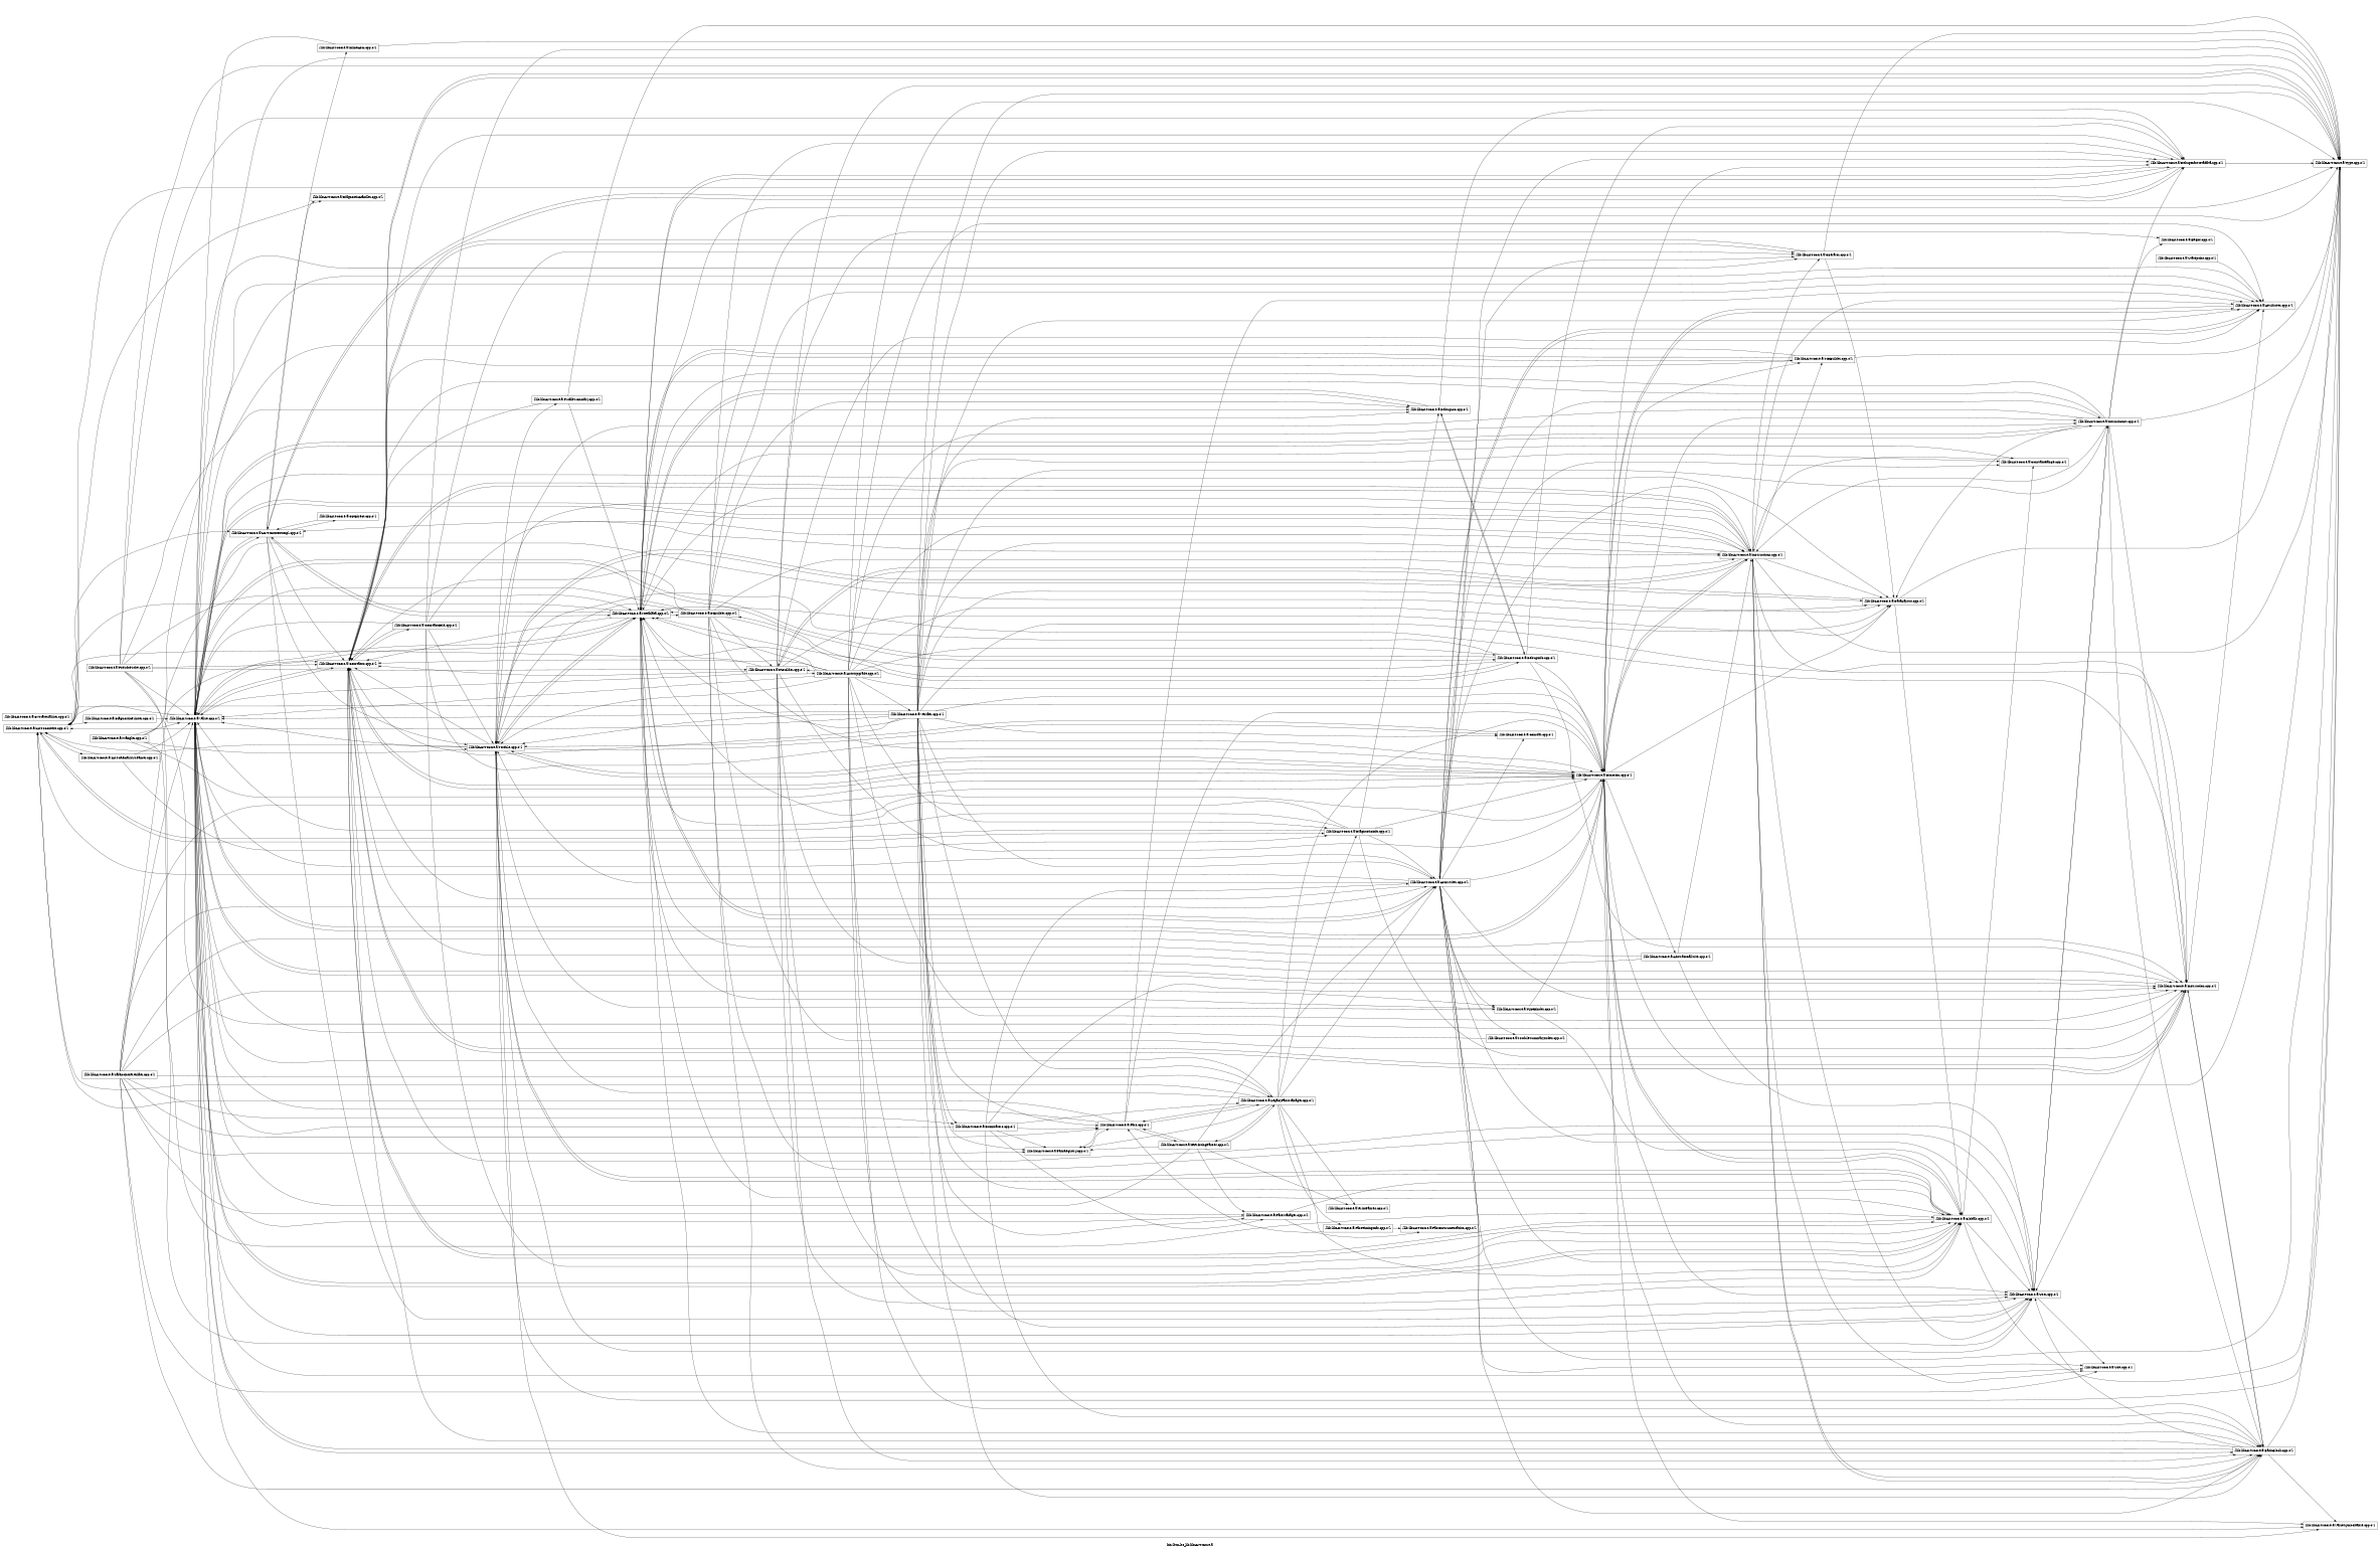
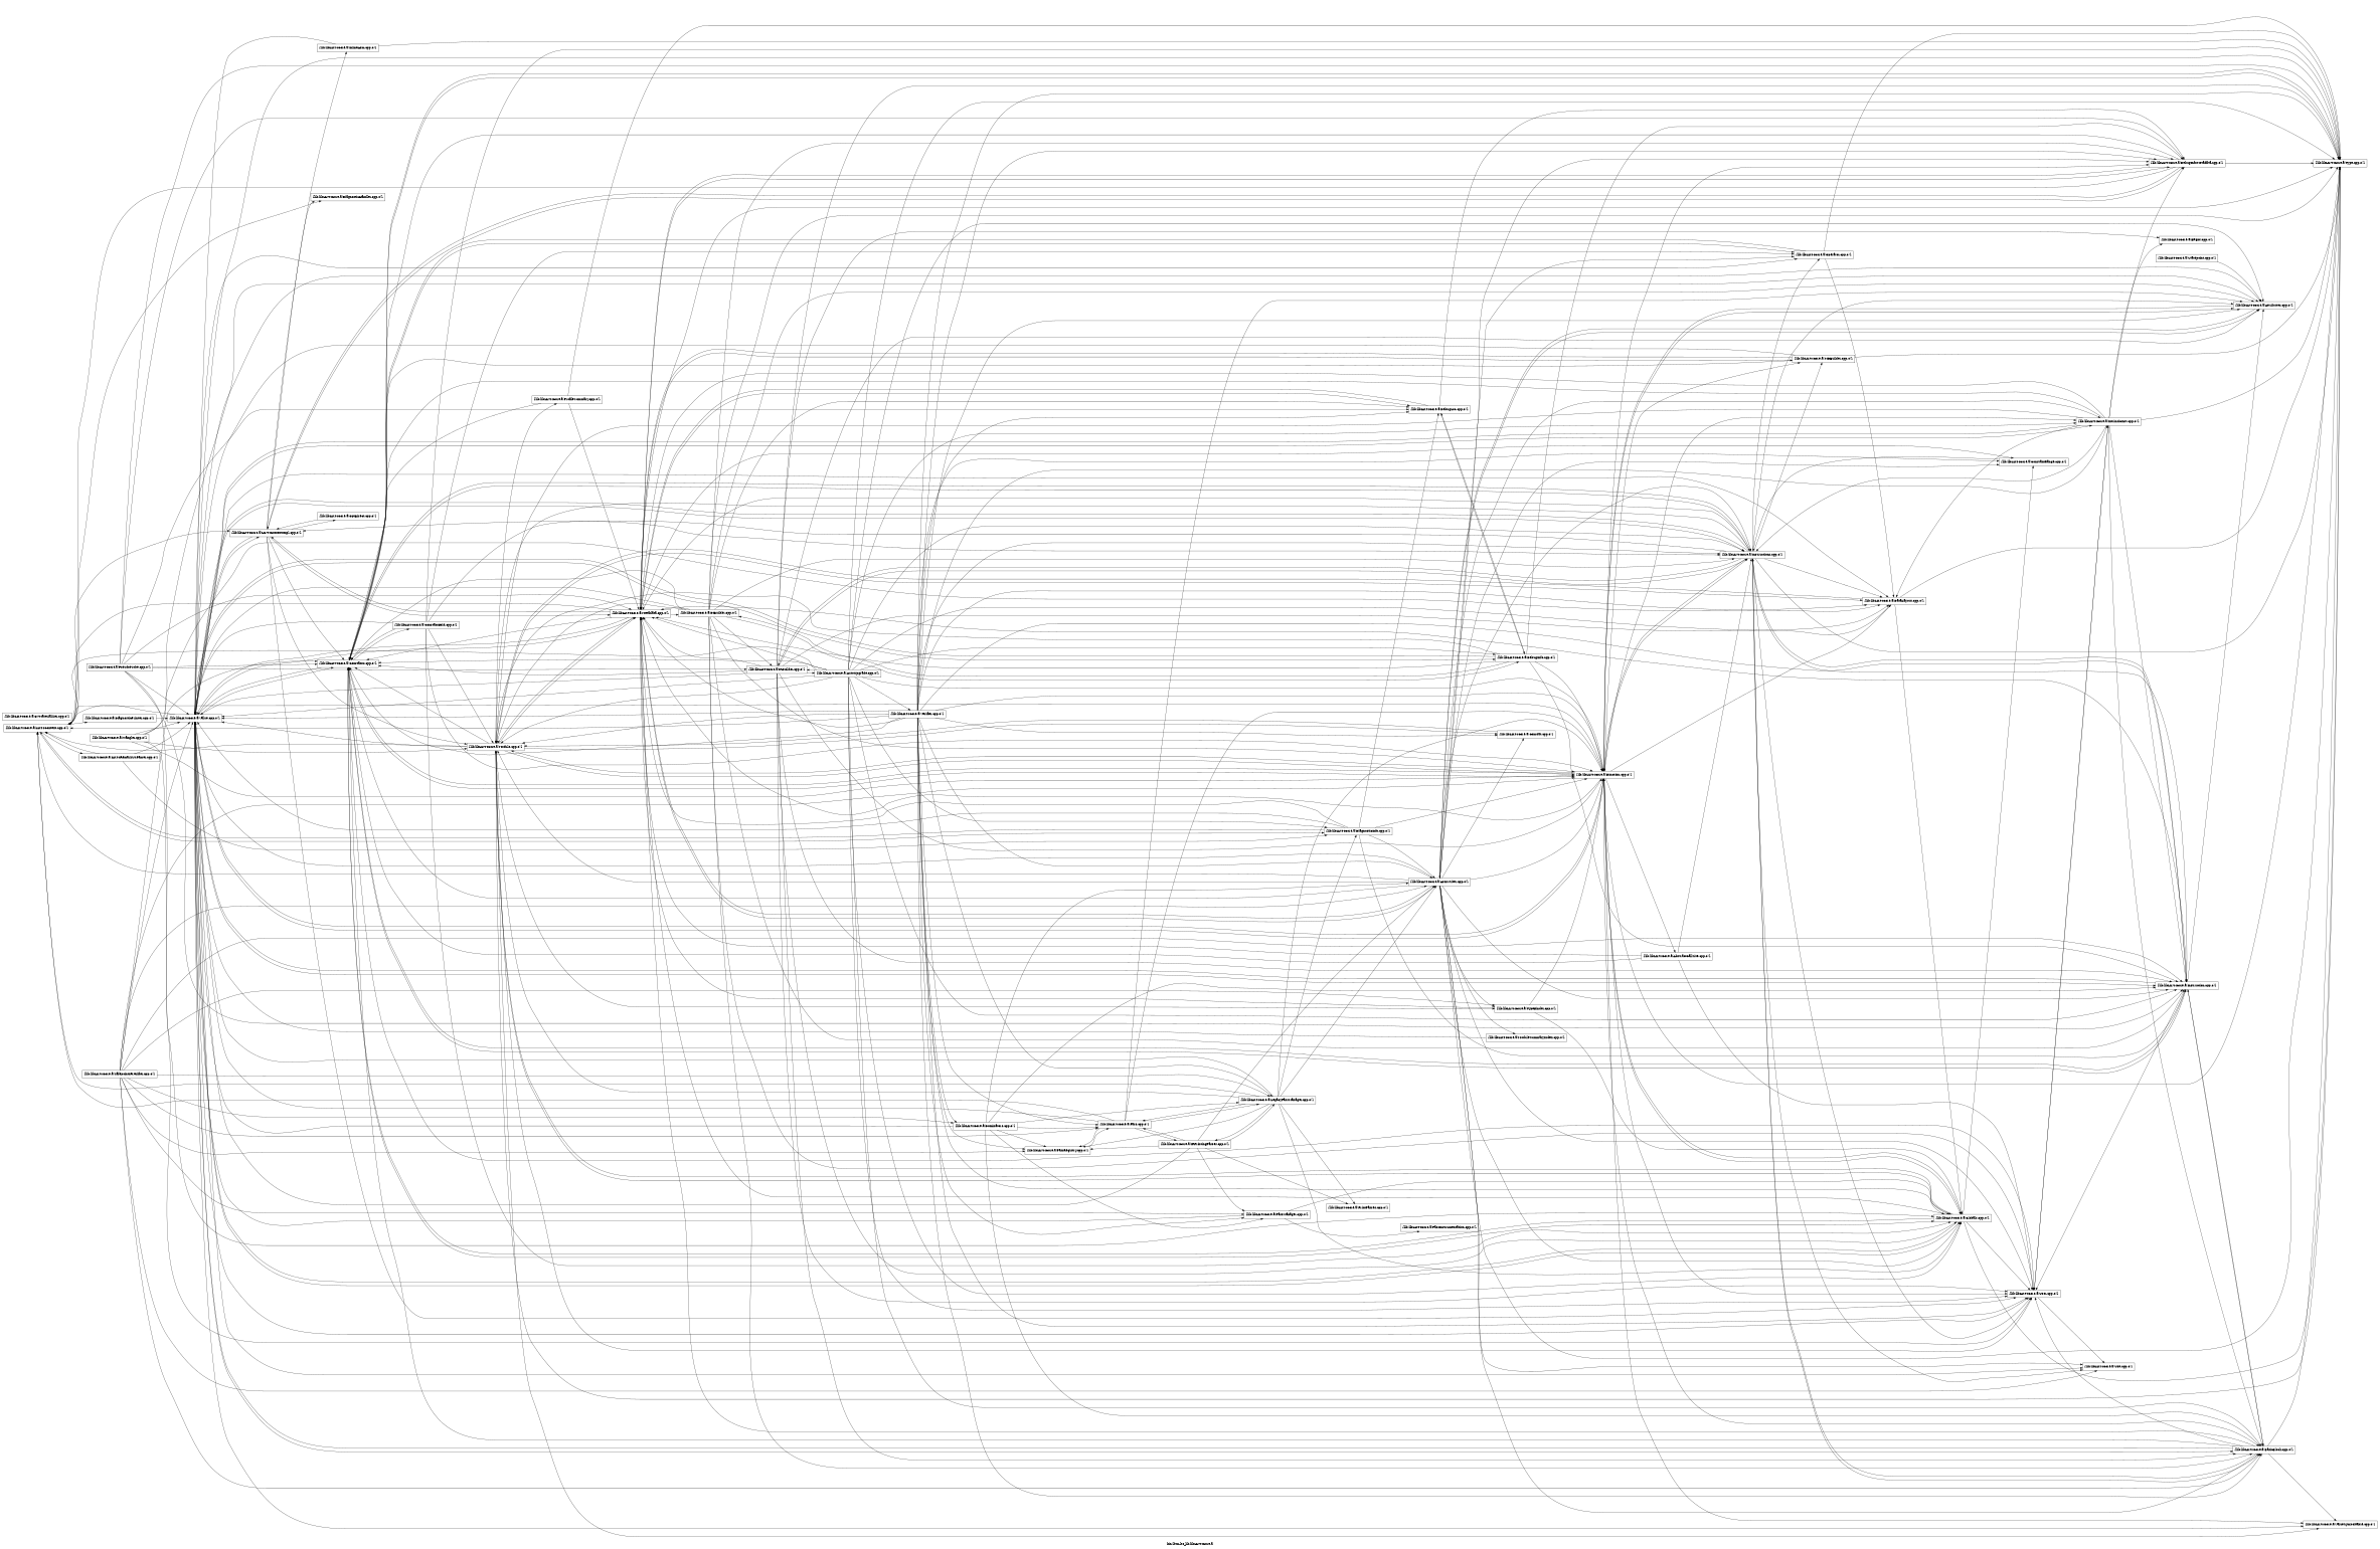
  digraph {
    label="bin/llvm-lto_lib/libLLVMCore.a"
    rankdir=LR
    node [group=0 shape=box]
    n1 [label="{lib/libLLVMCore.a(DiagnosticHandler.cpp.o)}"]
    n2 [label="{lib/libLLVMCore.a(DiagnosticPrinter.cpp.o)}"]
    n3 [label="{lib/libLLVMCore.a(Value.cpp.o)}"]
    n4 [label="{lib/libLLVMCore.a(LLVMContext.cpp.o)}"]
    n5 [label="{lib/libLLVMCore.a(LLVMContextImpl.cpp.o)}"]
    n6 [label="{lib/libLLVMCore.a(Constants.cpp.o)}"]
    n7 [label="{lib/libLLVMCore.a(DataLayout.cpp.o)}"]
    n8 [label="{lib/libLLVMCore.a(Function.cpp.o)}"]
    n9 [label="{lib/libLLVMCore.a(Globals.cpp.o)}"]
    n10 [label="{lib/libLLVMCore.a(Metadata.cpp.o)}"]
    n11 [label="{lib/libLLVMCore.a(Type.cpp.o)}"]
    n12 [label="{lib/libLLVMCore.a(User.cpp.o)}"]
    n13 [label="{lib/libLLVMCore.a(ValueSymbolTable.cpp.o)}"]
    n14 [label="{lib/libLLVMCore.a(Attributes.cpp.o)}"]
    n15 [label="{lib/libLLVMCore.a(BasicBlock.cpp.o)}"]
    n16 [label="{lib/libLLVMCore.a(Instruction.cpp.o)}"]
    n17 [label="{lib/libLLVMCore.a(Instructions.cpp.o)}"]
    n18 [label="{lib/libLLVMCore.a(IntrinsicInst.cpp.o)}"]
    n19 [label="{lib/libLLVMCore.a(DebugInfo.cpp.o)}"]
    n20 [label="{lib/libLLVMCore.a(Operator.cpp.o)}"]
    n21 [label="{lib/libLLVMCore.a(Use.cpp.o)}"]
    n22 [label="{lib/libLLVMCore.a(DiagnosticInfo.cpp.o)}"]
    n23 [label="{lib/libLLVMCore.a(LLVMRemarkStreamer.cpp.o)}"]
    n24 [label="{lib/libLLVMCore.a(Module.cpp.o)}"]
    n25 [label="{lib/libLLVMCore.a(DebugInfoMetadata.cpp.o)}"]
    n26 [label="{lib/libLLVMCore.a(InlineAsm.cpp.o)}"]
    n27 [label="{lib/libLLVMCore.a(OptBisect.cpp.o)}"]
    n28 [label="{lib/libLLVMCore.a(ConstantFold.cpp.o)}"]
    n29 [label="{lib/libLLVMCore.a(MDBuilder.cpp.o)}"]
    n30 [label="{lib/libLLVMCore.a(AbstractCallSite.cpp.o)}"]
    n31 [label="{lib/libLLVMCore.a(ConstantRange.cpp.o)}"]
    n32 [label="{lib/libLLVMCore.a(AsmWriter.cpp.o)}"]
    n33 [label="{lib/libLLVMCore.a(DebugLoc.cpp.o)}"]
    n34 [label="{lib/libLLVMCore.a(DIBuilder.cpp.o)}"]
    n35 [label="{lib/libLLVMCore.a(IRBuilder.cpp.o)}"]
    n36 [label="{lib/libLLVMCore.a(FPEnv.cpp.o)}"]
    n37 [label="{lib/libLLVMCore.a(Comdat.cpp.o)}"]
    n38 [label="{lib/libLLVMCore.a(TypeFinder.cpp.o)}"]
    n39 [label="{lib/libLLVMCore.a(ModuleSummaryIndex.cpp.o)}"]
    n40 [label="{lib/libLLVMCore.a(ProfileSummary.cpp.o)}"]
    n41 [label="{lib/libLLVMCore.a(Verifier.cpp.o)}"]
    n42 [label="{lib/libLLVMCore.a(Dominators.cpp.o)}"]
    n43 [label="{lib/libLLVMCore.a(LegacyPassManager.cpp.o)}"]
    n44 [label="{lib/libLLVMCore.a(Pass.cpp.o)}"]
    n45 [label="{lib/libLLVMCore.a(PassManager.cpp.o)}"]
    n46 [label="{lib/libLLVMCore.a(PassRegistry.cpp.o)}"]
    n47 [label="{lib/libLLVMCore.a(IRPrintingPasses.cpp.o)}"]
-   n48 [label="{lib/libLLVMCore.a(PassTimingInfo.cpp.o)}"]
    n49 [label="{lib/libLLVMCore.a(PrintPasses.cpp.o)}"]
    n50 [label="{lib/libLLVMCore.a(PassInstrumentation.cpp.o)}"]
    n51 [label="{lib/libLLVMCore.a(AutoUpgrade.cpp.o)}"]
    n52 [label="{lib/libLLVMCore.a(Mangler.cpp.o)}"]
    n53 [label="{lib/libLLVMCore.a(GVMaterializer.cpp.o)}"]
    n54 [label="{lib/libLLVMCore.a(Statepoint.cpp.o)}"]
    n55 [label="{lib/libLLVMCore.a(SafepointIRVerifier.cpp.o)}"]
    n56 [label="{lib/libLLVMCore.a(PseudoProbe.cpp.o)}"]
    n2 -> n3
    n3 -> n4
    n3 -> n5
    n3 -> n6
    n3 -> n7
    n3 -> n8
    n3 -> n9
    n3 -> n10
    n3 -> n11
    n3 -> n12
    n3 -> n13
    n3 -> n14
    n3 -> n15
    n3 -> n16
    n3 -> n17
    n3 -> n18
    n3 -> n19
    n3 -> n20
    n3 -> n21
    n4 -> n1
    n4 -> n2
    n4 -> n5
    n4 -> n22
    n4 -> n23
    n5 -> n1
    n5 -> n3
    n5 -> n6
    n5 -> n10
    n5 -> n12
    n5 -> n24
    n5 -> n25
    n5 -> n26
    n5 -> n27
    n6 -> n3
    n6 -> n8
    n6 -> n9
    n6 -> n11
    n6 -> n12
    n6 -> n16
    n6 -> n17
    n6 -> n20
    n6 -> n28
    n7 -> n9
    n7 -> n11
    n7 -> n24
    n8 -> n3
    n8 -> n4
    n8 -> n6
    n8 -> n7
    n8 -> n9
    n8 -> n10
    n8 -> n11
    n8 -> n12
    n8 -> n13
    n8 -> n14
    n8 -> n15
    n8 -> n17
    n8 -> n18
    n8 -> n24
    n8 -> n25
    n8 -> n29
    n8 -> n30
    n9 -> n3
    n9 -> n6
    n9 -> n8
    n9 -> n10
    n9 -> n11
    n9 -> n12
    n9 -> n24
    n9 -> n31
    n10 -> n3
    n10 -> n4
    n10 -> n5
    n10 -> n6
    n10 -> n11
    n10 -> n24
    n10 -> n25
    n10 -> n29
    n10 -> n31
    n10 -> n32
    n10 -> n33
    n10 -> n34
    n11 -> n6
    n12 -> n18
    n12 -> n21
    n14 -> n8
    n14 -> n32
    n15 -> n3
    n15 -> n6
    n15 -> n10
    n15 -> n11
    n15 -> n12
    n15 -> n13
    n15 -> n16
    n15 -> n17
    n16 -> n3
    n16 -> n6
    n16 -> n10
    n16 -> n12
    n16 -> n14
    n16 -> n15
+   n16 -> n17
    n17 -> n3
    n17 -> n5
    n17 -> n6
    n17 -> n7
    n17 -> n8
    n17 -> n10
    n17 -> n11
    n17 -> n12
    n17 -> n14
    n17 -> n15
    n17 -> n16
    n17 -> n20
    n17 -> n21
    n17 -> n24
    n17 -> n29
    n17 -> n35
    n18 -> n3
    n18 -> n6
    n18 -> n7
    n18 -> n10
    n18 -> n11
    n18 -> n12
    n18 -> n15
    n18 -> n16
    n18 -> n17
    n18 -> n24
    n18 -> n25
    n18 -> n36
    n19 -> n3
    n19 -> n8
    n19 -> n10
    n19 -> n16
    n19 -> n24
    n19 -> n25
    n19 -> n33
    n19 -> n34
    n20 -> n6
    n20 -> n7
    n20 -> n11
    n22 -> n3
    n22 -> n4
    n22 -> n8
    n22 -> n10
    n22 -> n16
    n22 -> n32
    n22 -> n33
    n23 -> n3
    n23 -> n4
    n23 -> n22
    n24 -> n3
    n24 -> n4
    n24 -> n6
    n24 -> n7
    n24 -> n8
    n24 -> n9
    n24 -> n10
    n24 -> n11
    n24 -> n12
    n24 -> n13
    n24 -> n37
    n24 -> n38
    n24 -> n40
    n25 -> n4
    n25 -> n5
    n25 -> n6
    n25 -> n10
    n25 -> n11
    n26 -> n3
    n26 -> n11
    n27 -> n5
    n28 -> n3
    n28 -> n6
    n28 -> n8
    n28 -> n9
    n28 -> n11
    n28 -> n17
    n28 -> n20
    n28 -> n24
    n29 -> n3
    n29 -> n6
    n29 -> n10
    n29 -> n11
    n30 -> n6
    n30 -> n10
    n30 -> n12
    n30 -> n17
    n31 -> n17
    n32 -> n3
    n32 -> n4
    n32 -> n6
    n32 -> n8
    n32 -> n9
    n32 -> n10
    n32 -> n11
    n32 -> n12
    n32 -> n14
    n32 -> n15
    n32 -> n16
    n32 -> n17
    n32 -> n18
    n32 -> n20
    n32 -> n21
    n32 -> n24
    n32 -> n25
    n32 -> n31
    n32 -> n37
    n32 -> n38
    n32 -> n39
    n33 -> n10
    n33 -> n19
    n33 -> n25
    n34 -> n3
    n34 -> n6
    n34 -> n8
-   n34 -> n10
    n34 -> n11
    n34 -> n12
    n34 -> n14
    n34 -> n15
    n34 -> n16
    n34 -> n17
    n34 -> n19
    n34 -> n24
    n34 -> n25
    n34 -> n33
    n34 -> n35
    n35 -> n3
    n35 -> n6
    n35 -> n7
    n35 -> n8
    n35 -> n9
    n35 -> n10
    n35 -> n11
    n35 -> n12
    n35 -> n14
    n35 -> n15
    n35 -> n16
    n35 -> n17
    n35 -> n36
    n35 -> n51
    n37 -> n24
    n38 -> n8
    n38 -> n9
    n38 -> n10
    n39 -> n3
    n40 -> n6
    n40 -> n10
    n40 -> n11
    n41 -> n3
    n41 -> n4
    n41 -> n6
    n41 -> n7
    n41 -> n8
    n41 -> n9
    n41 -> n10
    n41 -> n11
    n41 -> n12
    n41 -> n14
    n41 -> n15
    n41 -> n16
    n41 -> n17
    n41 -> n18
    n41 -> n24
    n41 -> n25
    n41 -> n31
    n41 -> n32
    n41 -> n33
    n41 -> n37
    n41 -> n42
    n41 -> n43
    n41 -> n44
    n41 -> n45
    n41 -> n46
    n42 -> n3
    n42 -> n15
    n42 -> n16
    n42 -> n32
    n42 -> n43
    n42 -> n44
    n42 -> n45
    n42 -> n46
    n43 -> n3
    n43 -> n4
    n43 -> n8
    n43 -> n9
    n43 -> n22
    n43 -> n24
    n43 -> n32
    n43 -> n44
    n43 -> n46
    n43 -> n47
-   n43 -> n48
    n43 -> n49
    n44 -> n3
    n44 -> n4
    n44 -> n8
    n44 -> n14
    n44 -> n43
    n44 -> n46
    n44 -> n47
    n45 -> n3
    n45 -> n9
    n45 -> n50
    n46 -> n44
    n47 -> n3
    n47 -> n32
    n47 -> n43
    n47 -> n44
    n47 -> n45
    n47 -> n46
    n47 -> n49
-   n48 -> n44
-   n48 -> n50
    n51 -> n3
    n51 -> n4
    n51 -> n6
    n51 -> n7
    n51 -> n8
    n51 -> n9
    n51 -> n10
    n51 -> n11
    n51 -> n12
    n51 -> n14
    n51 -> n15
    n51 -> n16
    n51 -> n17
    n51 -> n18
    n51 -> n19
    n51 -> n22
    n51 -> n24
    n51 -> n35
    n51 -> n41
    n52 -> n3
    n52 -> n7
    n52 -> n8
    n52 -> n9
    n52 -> n14
    n52 -> n24
    n54 -> n14
    n55 -> n3
    n55 -> n6
    n55 -> n8
    n55 -> n15
    n55 -> n16
    n55 -> n21
    n55 -> n32
    n55 -> n38
    n55 -> n42
    n55 -> n43
    n55 -> n44
    n55 -> n45
    n55 -> n46
    n56 -> n3
    n56 -> n6
    n56 -> n10
    n56 -> n11
    n56 -> n12
    n56 -> n16
    n56 -> n25
    n56 -> n33
    n56 -> n35
  }
